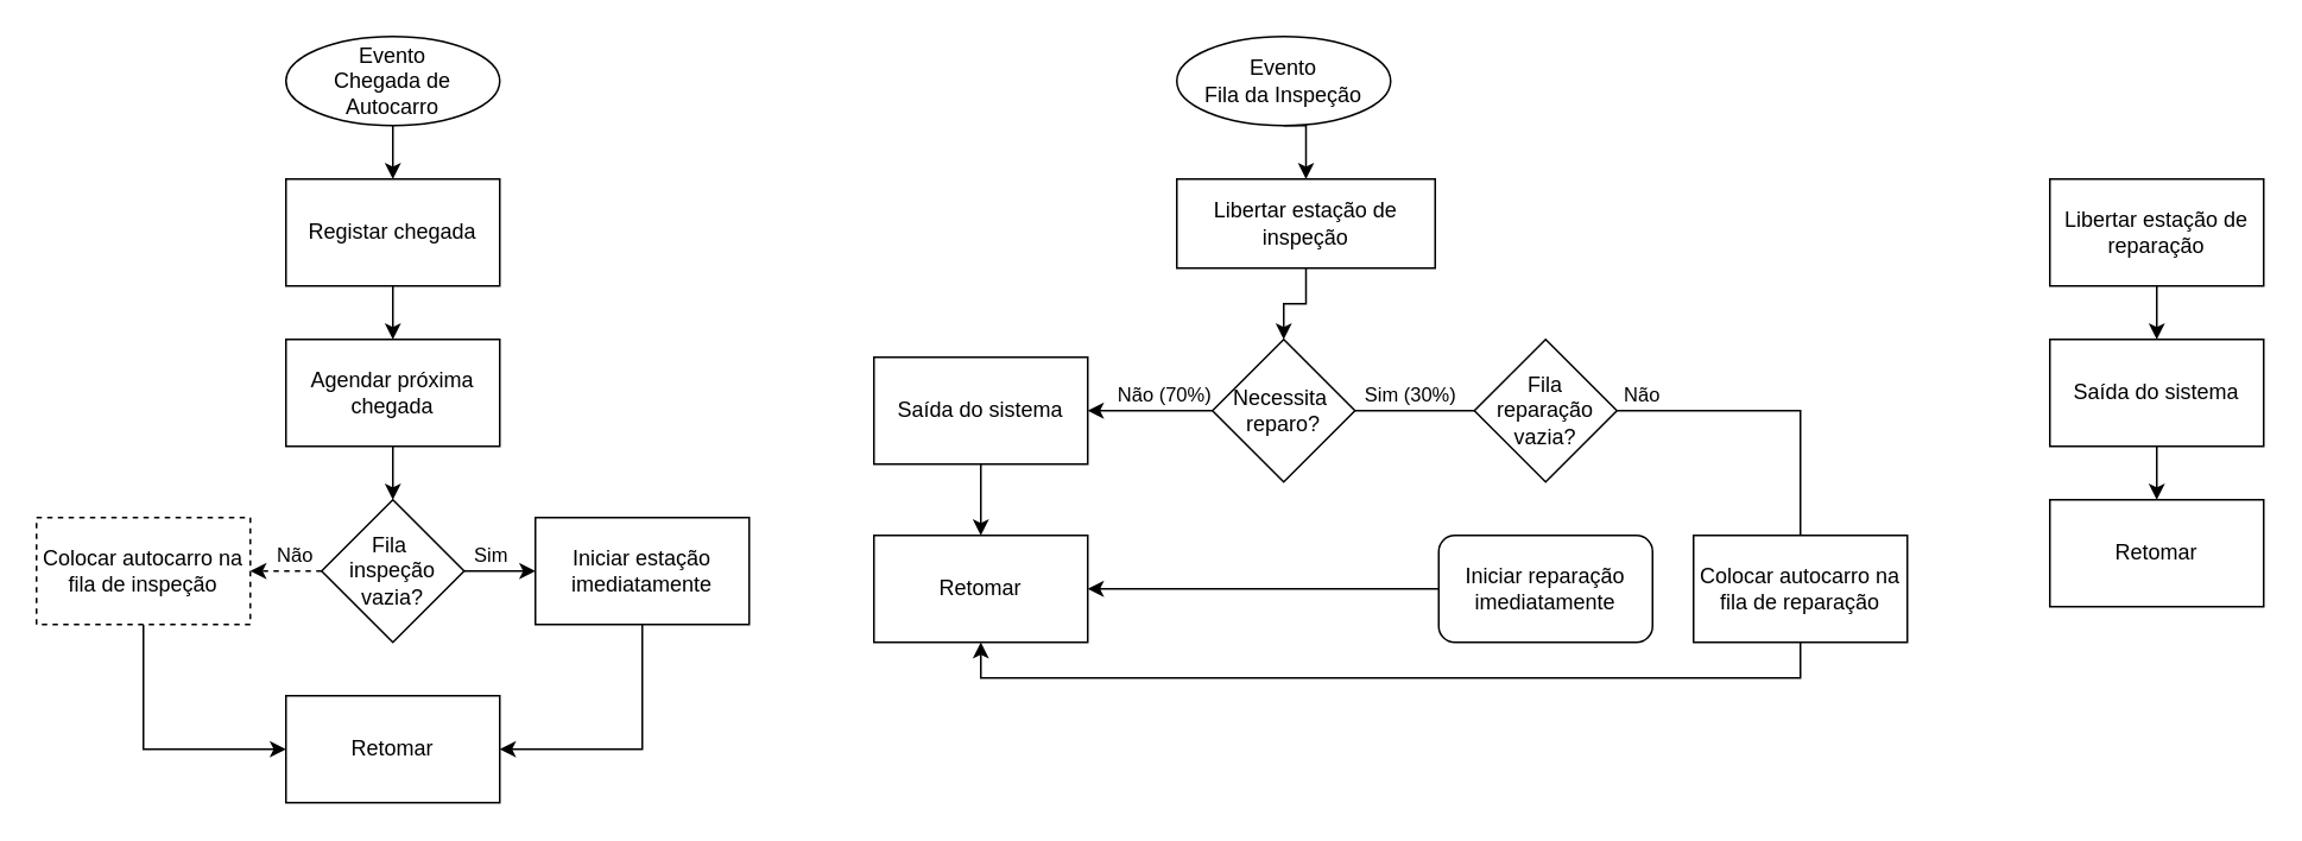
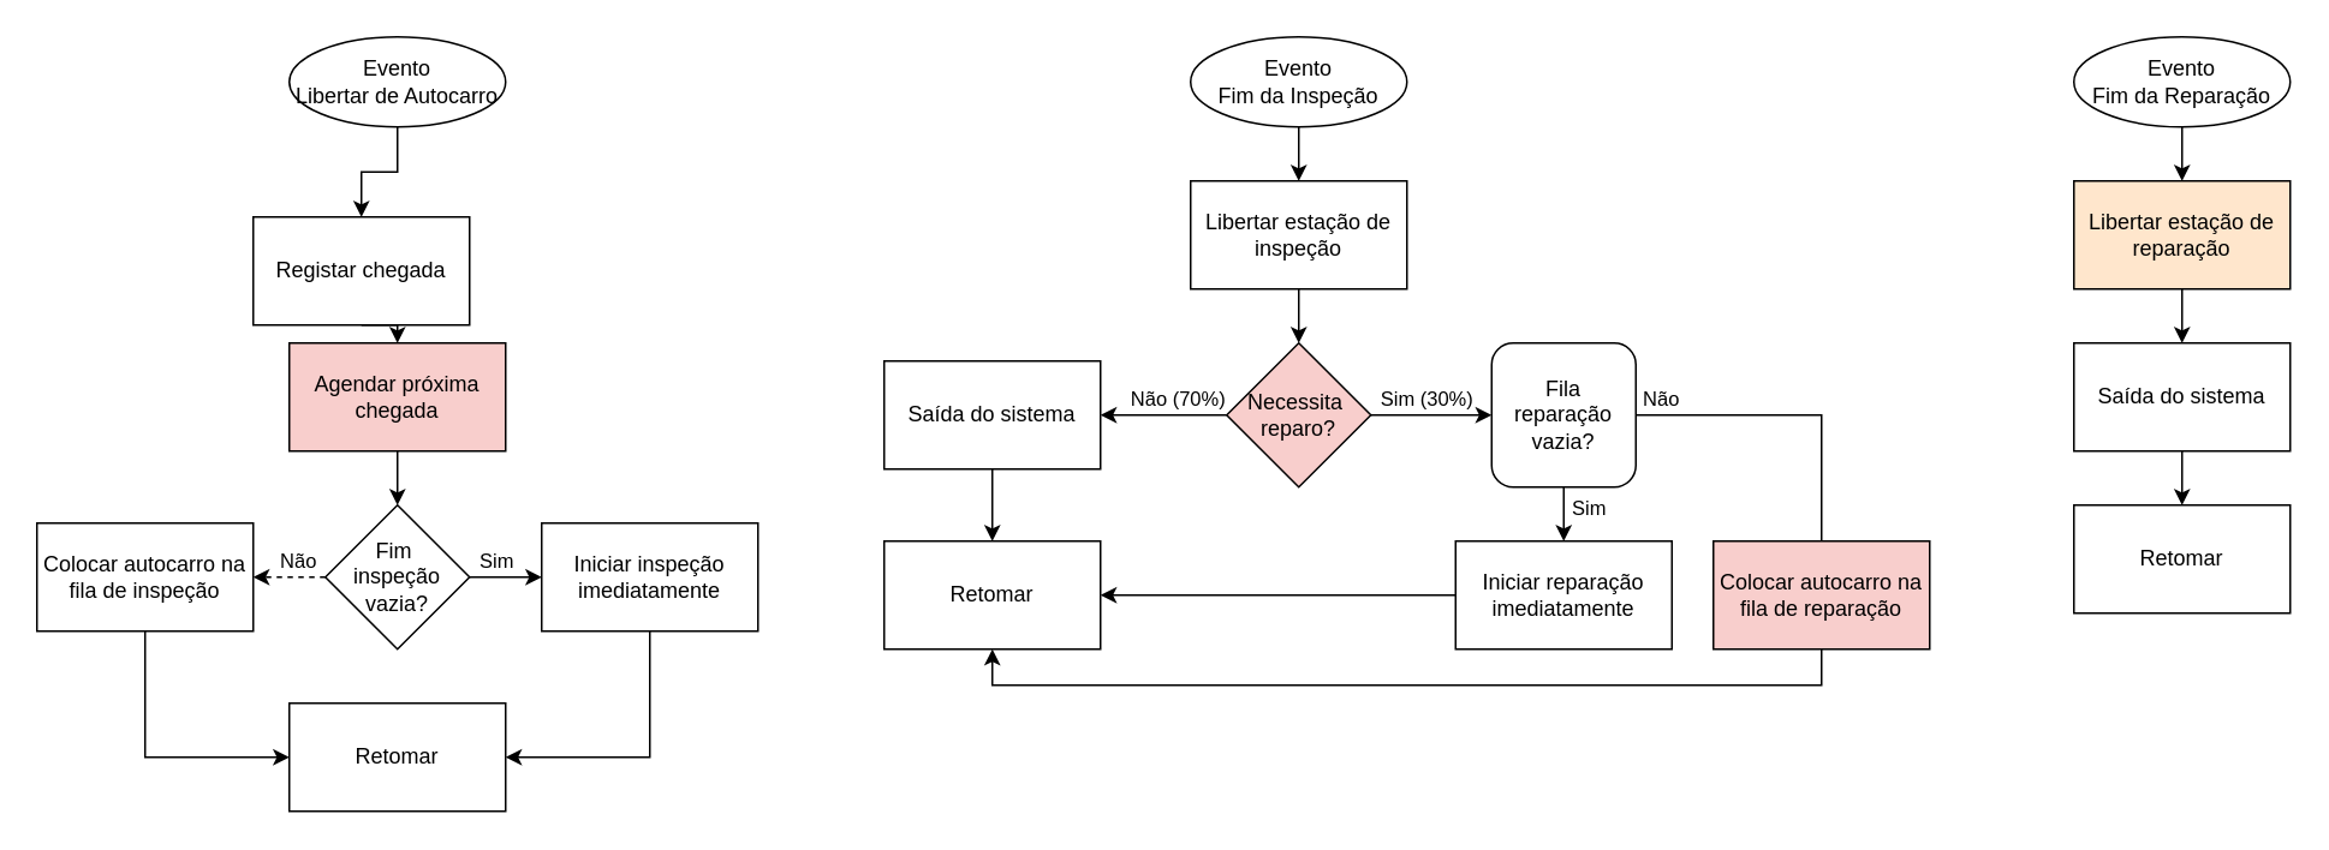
  <mxCell id="0" />
  <mxCell id="1" parent="0" />
  <mxCell id="2" style="edgeStyle=orthogonalEdgeStyle;rounded=0;orthogonalLoop=1;jettySize=auto;html=1;exitX=0.5;exitY=1;exitDx=0;exitDy=0;entryX=0.5;entryY=0;entryDx=0;entryDy=0;" parent="1" source="3" target="5" edge="1"><mxGeometry relative="1" as="geometry" /></mxCell>
- <mxCell id="3" value="Evento&lt;br&gt;Chegada de Autocarro" style="ellipse;whiteSpace=wrap;html=1;" parent="1" vertex="1"><mxGeometry x="160" y="20" width="120" height="50" as="geometry" /></mxCell>
+ <mxCell id="3" value="Evento&lt;br&gt;Libertar de Autocarro" style="ellipse;whiteSpace=wrap;html=1;" parent="1" vertex="1"><mxGeometry x="160" y="20" width="120" height="50" as="geometry" /></mxCell>
  <mxCell id="4" style="edgeStyle=orthogonalEdgeStyle;rounded=0;orthogonalLoop=1;jettySize=auto;html=1;exitX=0.5;exitY=1;exitDx=0;exitDy=0;entryX=0.5;entryY=0;entryDx=0;entryDy=0;" parent="1" source="5" target="7" edge="1"><mxGeometry relative="1" as="geometry" /></mxCell>
- <mxCell id="5" value="Registar chegada" style="rounded=0;whiteSpace=wrap;html=1;" parent="1" vertex="1"><mxGeometry x="160" y="100" width="120" height="60" as="geometry" /></mxCell>
+ <mxCell id="5" value="Registar chegada" style="rounded=0;whiteSpace=wrap;html=1;" parent="1" vertex="1"><mxGeometry x="140" y="120" width="120" height="60" as="geometry" /></mxCell>
  <mxCell id="6" style="edgeStyle=orthogonalEdgeStyle;rounded=0;orthogonalLoop=1;jettySize=auto;html=1;exitX=0.5;exitY=1;exitDx=0;exitDy=0;entryX=0.5;entryY=0;entryDx=0;entryDy=0;" parent="1" source="7" target="17" edge="1"><mxGeometry relative="1" as="geometry" /></mxCell>
- <mxCell id="7" value="Agendar próxima chegada" style="rounded=0;whiteSpace=wrap;html=1;" parent="1" vertex="1"><mxGeometry x="160" y="190" width="120" height="60" as="geometry" /></mxCell>
+ <mxCell id="7" value="Agendar próxima chegada" style="rounded=0;whiteSpace=wrap;html=1;fillColor=#f8cecc;" parent="1" vertex="1"><mxGeometry x="160" y="190" width="120" height="60" as="geometry" /></mxCell>
  <mxCell id="8" style="edgeStyle=orthogonalEdgeStyle;rounded=0;orthogonalLoop=1;jettySize=auto;html=1;exitX=0.5;exitY=1;exitDx=0;exitDy=0;entryX=1;entryY=0.5;entryDx=0;entryDy=0;" parent="1" source="9" target="12" edge="1"><mxGeometry relative="1" as="geometry" /></mxCell>
- <mxCell id="9" value="Iniciar estação imediatamente" style="rounded=0;whiteSpace=wrap;html=1;" parent="1" vertex="1"><mxGeometry x="300" y="290" width="120" height="60" as="geometry" /></mxCell>
+ <mxCell id="9" value="Iniciar inspeção imediatamente" style="rounded=0;whiteSpace=wrap;html=1;" parent="1" vertex="1"><mxGeometry x="300" y="290" width="120" height="60" as="geometry" /></mxCell>
  <mxCell id="10" style="edgeStyle=orthogonalEdgeStyle;rounded=0;orthogonalLoop=1;jettySize=auto;html=1;exitX=0.5;exitY=1;exitDx=0;exitDy=0;entryX=0;entryY=0.5;entryDx=0;entryDy=0;" parent="1" source="11" target="12" edge="1"><mxGeometry relative="1" as="geometry" /></mxCell>
- <mxCell id="11" value="Colocar autocarro na fila de inspeção" style="rounded=0;whiteSpace=wrap;html=1;dashed=1;" parent="1" vertex="1"><mxGeometry x="20" y="290" width="120" height="60" as="geometry" /></mxCell>
+ <mxCell id="11" value="Colocar autocarro na fila de inspeção" style="rounded=0;whiteSpace=wrap;html=1;" parent="1" vertex="1"><mxGeometry x="20" y="290" width="120" height="60" as="geometry" /></mxCell>
  <mxCell id="12" value="Retomar" style="rounded=0;whiteSpace=wrap;html=1;" parent="1" vertex="1"><mxGeometry x="160" y="390" width="120" height="60" as="geometry" /></mxCell>
  <mxCell id="13" style="edgeStyle=orthogonalEdgeStyle;rounded=0;orthogonalLoop=1;jettySize=auto;html=1;exitX=0;exitY=0.5;exitDx=0;exitDy=0;entryX=1;entryY=0.5;entryDx=0;entryDy=0;dashed=1;" parent="1" source="17" target="11" edge="1"><mxGeometry relative="1" as="geometry" /></mxCell>
  <mxCell id="14" value="Não" style="edgeLabel;html=1;align=center;verticalAlign=middle;resizable=0;points=[];" parent="13" vertex="1" connectable="0"><mxGeometry x="-0.2" relative="1" as="geometry"><mxPoint y="-10" as="offset" /></mxGeometry></mxCell>
  <mxCell id="15" style="edgeStyle=orthogonalEdgeStyle;rounded=0;orthogonalLoop=1;jettySize=auto;html=1;exitX=1;exitY=0.5;exitDx=0;exitDy=0;entryX=0;entryY=0.5;entryDx=0;entryDy=0;" parent="1" source="17" target="9" edge="1"><mxGeometry relative="1" as="geometry" /></mxCell>
  <mxCell id="16" value="Sim" style="edgeLabel;html=1;align=center;verticalAlign=middle;resizable=0;points=[];" parent="15" vertex="1" connectable="0"><mxGeometry x="-0.3" relative="1" as="geometry"><mxPoint y="-10" as="offset" /></mxGeometry></mxCell>
- <mxCell id="17" value="Fila&amp;nbsp;&lt;div&gt;inspeção&lt;div&gt;vazia?&lt;/div&gt;&lt;/div&gt;" style="rhombus;whiteSpace=wrap;html=1;" parent="1" vertex="1"><mxGeometry x="180" y="280" width="80" height="80" as="geometry" /></mxCell>
+ <mxCell id="17" value="Fim&amp;nbsp;&lt;div&gt;inspeção&lt;div&gt;vazia?&lt;/div&gt;&lt;/div&gt;" style="rhombus;whiteSpace=wrap;html=1;" parent="1" vertex="1"><mxGeometry x="180" y="280" width="80" height="80" as="geometry" /></mxCell>
  <mxCell id="18" style="edgeStyle=orthogonalEdgeStyle;rounded=0;orthogonalLoop=1;jettySize=auto;html=1;exitX=0.5;exitY=1;exitDx=0;exitDy=0;entryX=0.5;entryY=0;entryDx=0;entryDy=0;" parent="1" source="19" target="21" edge="1"><mxGeometry relative="1" as="geometry" /></mxCell>
- <mxCell id="19" value="Evento&lt;br&gt;Fila da Inspeção" style="ellipse;whiteSpace=wrap;html=1;" parent="1" vertex="1"><mxGeometry x="660" y="20" width="120" height="50" as="geometry" /></mxCell>
+ <mxCell id="19" value="Evento&lt;br&gt;Fim da Inspeção" style="ellipse;whiteSpace=wrap;html=1;" parent="1" vertex="1"><mxGeometry x="660" y="20" width="120" height="50" as="geometry" /></mxCell>
  <mxCell id="20" style="edgeStyle=orthogonalEdgeStyle;rounded=0;orthogonalLoop=1;jettySize=auto;html=1;exitX=0.5;exitY=1;exitDx=0;exitDy=0;entryX=0.5;entryY=0;entryDx=0;entryDy=0;" parent="1" source="21" target="29" edge="1"><mxGeometry relative="1" as="geometry"><mxPoint x="720" y="190" as="targetPoint" /></mxGeometry></mxCell>
- <mxCell id="21" value="Libertar estação de inspeção" style="rounded=0;whiteSpace=wrap;html=1;" parent="1" vertex="1"><mxGeometry x="660" y="100" width="145" height="50" as="geometry" /></mxCell>
+ <mxCell id="21" value="Libertar estação de inspeção" style="rounded=0;whiteSpace=wrap;html=1;" parent="1" vertex="1"><mxGeometry x="660" y="100" width="120" height="60" as="geometry" /></mxCell>
  <mxCell id="22" style="edgeStyle=orthogonalEdgeStyle;rounded=0;orthogonalLoop=1;jettySize=auto;html=1;exitX=0.5;exitY=1;exitDx=0;exitDy=0;entryX=0.5;entryY=0;entryDx=0;entryDy=0;" parent="1" source="23" target="24" edge="1"><mxGeometry relative="1" as="geometry" /></mxCell>
  <mxCell id="23" value="Saída do sistema" style="rounded=0;whiteSpace=wrap;html=1;" parent="1" vertex="1"><mxGeometry x="490" y="200" width="120" height="60" as="geometry" /></mxCell>
  <mxCell id="24" value="Retomar" style="rounded=0;whiteSpace=wrap;html=1;" parent="1" vertex="1"><mxGeometry x="490" y="300" width="120" height="60" as="geometry" /></mxCell>
  <mxCell id="25" style="edgeStyle=orthogonalEdgeStyle;rounded=0;orthogonalLoop=1;jettySize=auto;html=1;exitX=0;exitY=0.5;exitDx=0;exitDy=0;entryX=1;entryY=0.5;entryDx=0;entryDy=0;" parent="1" source="29" target="23" edge="1"><mxGeometry relative="1" as="geometry" /></mxCell>
  <mxCell id="26" value="Não (70%)" style="edgeLabel;html=1;align=center;verticalAlign=middle;resizable=0;points=[];" parent="25" vertex="1" connectable="0"><mxGeometry x="-0.2" relative="1" as="geometry"><mxPoint y="-10" as="offset" /></mxGeometry></mxCell>
- <mxCell id="27" style="edgeStyle=orthogonalEdgeStyle;rounded=0;orthogonalLoop=1;jettySize=auto;html=1;exitX=1;exitY=0.5;exitDx=0;exitDy=0;entryX=0;entryY=0.5;entryDx=0;entryDy=0;endArrow=none;" parent="1" source="29" target="38" edge="1"><mxGeometry relative="1" as="geometry"><mxPoint x="820" y="240" as="targetPoint" /></mxGeometry></mxCell>
+ <mxCell id="27" style="edgeStyle=orthogonalEdgeStyle;rounded=0;orthogonalLoop=1;jettySize=auto;html=1;exitX=1;exitY=0.5;exitDx=0;exitDy=0;entryX=0;entryY=0.5;entryDx=0;entryDy=0;" parent="1" source="29" target="38" edge="1"><mxGeometry relative="1" as="geometry"><mxPoint x="820" y="240" as="targetPoint" /></mxGeometry></mxCell>
  <mxCell id="28" value="Sim (30%)" style="edgeLabel;html=1;align=center;verticalAlign=middle;resizable=0;points=[];" parent="27" vertex="1" connectable="0"><mxGeometry x="-0.3" relative="1" as="geometry"><mxPoint x="7" y="-10" as="offset" /></mxGeometry></mxCell>
- <mxCell id="29" value="Necessita&amp;nbsp;&lt;div&gt;reparo?&lt;/div&gt;" style="rhombus;whiteSpace=wrap;html=1;" parent="1" vertex="1"><mxGeometry x="680" y="190" width="80" height="80" as="geometry" /></mxCell>
+ <mxCell id="29" value="Necessita&amp;nbsp;&lt;div&gt;reparo?&lt;/div&gt;" style="rhombus;whiteSpace=wrap;html=1;fillColor=#f8cecc;" parent="1" vertex="1"><mxGeometry x="680" y="190" width="80" height="80" as="geometry" /></mxCell>
  <mxCell id="30" style="edgeStyle=orthogonalEdgeStyle;rounded=0;orthogonalLoop=1;jettySize=auto;html=1;exitX=0;exitY=0.5;exitDx=0;exitDy=0;entryX=1;entryY=0.5;entryDx=0;entryDy=0;" parent="1" source="31" target="24" edge="1"><mxGeometry relative="1" as="geometry" /></mxCell>
- <mxCell id="31" value="Iniciar reparação imediatamente" style="whiteSpace=wrap;html=1;rounded=1;" parent="1" vertex="1"><mxGeometry x="807" y="300" width="120" height="60" as="geometry" /></mxCell>
+ <mxCell id="31" value="Iniciar reparação imediatamente" style="rounded=0;whiteSpace=wrap;html=1;" parent="1" vertex="1"><mxGeometry x="807" y="300" width="120" height="60" as="geometry" /></mxCell>
  <mxCell id="32" style="edgeStyle=orthogonalEdgeStyle;rounded=0;orthogonalLoop=1;jettySize=auto;html=1;exitX=0.5;exitY=1;exitDx=0;exitDy=0;entryX=0.5;entryY=1;entryDx=0;entryDy=0;" parent="1" source="33" target="24" edge="1"><mxGeometry relative="1" as="geometry" /></mxCell>
- <mxCell id="33" value="Colocar autocarro na fila de reparação" style="rounded=0;whiteSpace=wrap;html=1;" parent="1" vertex="1"><mxGeometry x="950" y="300" width="120" height="60" as="geometry" /></mxCell>
+ <mxCell id="33" value="Colocar autocarro na fila de reparação" style="rounded=0;whiteSpace=wrap;html=1;fillColor=#f8cecc;" parent="1" vertex="1"><mxGeometry x="950" y="300" width="120" height="60" as="geometry" /></mxCell>
  <mxCell id="34" style="edgeStyle=orthogonalEdgeStyle;rounded=0;orthogonalLoop=1;jettySize=auto;html=1;exitX=1;exitY=0.5;exitDx=0;exitDy=0;entryX=0.5;entryY=0;entryDx=0;entryDy=0;endArrow=none;" parent="1" source="38" target="33" edge="1"><mxGeometry relative="1" as="geometry"><Array as="points"><mxPoint x="1010" y="230" /></Array></mxGeometry></mxCell>
  <mxCell id="35" value="Não" style="edgeLabel;html=1;align=center;verticalAlign=middle;resizable=0;points=[];" parent="34" vertex="1" connectable="0"><mxGeometry x="-0.2" relative="1" as="geometry"><mxPoint x="-56" y="-10" as="offset" /></mxGeometry></mxCell>
- <mxCell id="38" value="Fila&lt;div&gt;reparação&lt;/div&gt;&lt;div&gt;vazia?&lt;/div&gt;" style="rhombus;whiteSpace=wrap;html=1;" parent="1" vertex="1"><mxGeometry x="827" y="190" width="80" height="80" as="geometry" /></mxCell>
+ <mxCell id="36" style="edgeStyle=orthogonalEdgeStyle;rounded=0;orthogonalLoop=1;jettySize=auto;html=1;exitX=0.5;exitY=1;exitDx=0;exitDy=0;entryX=0.5;entryY=0;entryDx=0;entryDy=0;" parent="1" source="38" target="31" edge="1"><mxGeometry relative="1" as="geometry" /></mxCell>
+ <mxCell id="37" value="Sim" style="edgeLabel;html=1;align=center;verticalAlign=middle;resizable=0;points=[];" parent="36" vertex="1" connectable="0"><mxGeometry x="-0.3" relative="1" as="geometry"><mxPoint x="13" as="offset" /></mxGeometry></mxCell>
+ <mxCell id="38" value="Fila&lt;div&gt;reparação&lt;/div&gt;&lt;div&gt;vazia?&lt;/div&gt;" style="whiteSpace=wrap;html=1;rounded=1;" parent="1" vertex="1"><mxGeometry x="827" y="190" width="80" height="80" as="geometry" /></mxCell>
+ <mxCell id="39" style="edgeStyle=orthogonalEdgeStyle;rounded=0;orthogonalLoop=1;jettySize=auto;html=1;exitX=0.5;exitY=1;exitDx=0;exitDy=0;entryX=0.5;entryY=0;entryDx=0;entryDy=0;" parent="1" source="40" target="42" edge="1"><mxGeometry relative="1" as="geometry" /></mxCell>
+ <mxCell id="40" value="&lt;div&gt;Evento&lt;/div&gt;&lt;div&gt;Fim da Reparação&lt;/div&gt;" style="ellipse;whiteSpace=wrap;html=1;" parent="1" vertex="1"><mxGeometry x="1150" y="20" width="120" height="50" as="geometry" /></mxCell>
  <mxCell id="41" style="edgeStyle=orthogonalEdgeStyle;rounded=0;orthogonalLoop=1;jettySize=auto;html=1;exitX=0.5;exitY=1;exitDx=0;exitDy=0;entryX=0.5;entryY=0;entryDx=0;entryDy=0;" parent="1" source="42" target="45" edge="1"><mxGeometry relative="1" as="geometry" /></mxCell>
- <mxCell id="42" value="Libertar estação de reparação" style="rounded=0;whiteSpace=wrap;html=1;" parent="1" vertex="1"><mxGeometry x="1150" y="100" width="120" height="60" as="geometry" /></mxCell>
+ <mxCell id="42" value="Libertar estação de reparação" style="rounded=0;whiteSpace=wrap;html=1;fillColor=#ffe6cc;" parent="1" vertex="1"><mxGeometry x="1150" y="100" width="120" height="60" as="geometry" /></mxCell>
  <mxCell id="43" value="Retomar" style="rounded=0;whiteSpace=wrap;html=1;" parent="1" vertex="1"><mxGeometry x="1150" y="280" width="120" height="60" as="geometry" /></mxCell>
  <mxCell id="44" style="edgeStyle=orthogonalEdgeStyle;rounded=0;orthogonalLoop=1;jettySize=auto;html=1;exitX=0.5;exitY=1;exitDx=0;exitDy=0;entryX=0.5;entryY=0;entryDx=0;entryDy=0;" parent="1" source="45" target="43" edge="1"><mxGeometry relative="1" as="geometry" /></mxCell>
  <mxCell id="45" value="Saída do sistema" style="rounded=0;whiteSpace=wrap;html=1;" parent="1" vertex="1"><mxGeometry x="1150" y="190" width="120" height="60" as="geometry" /></mxCell>
